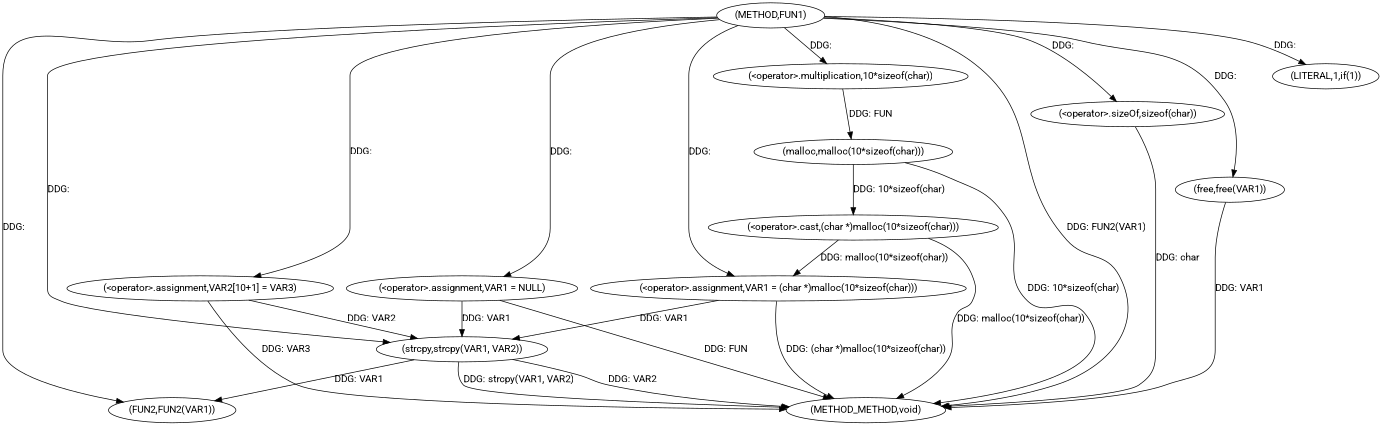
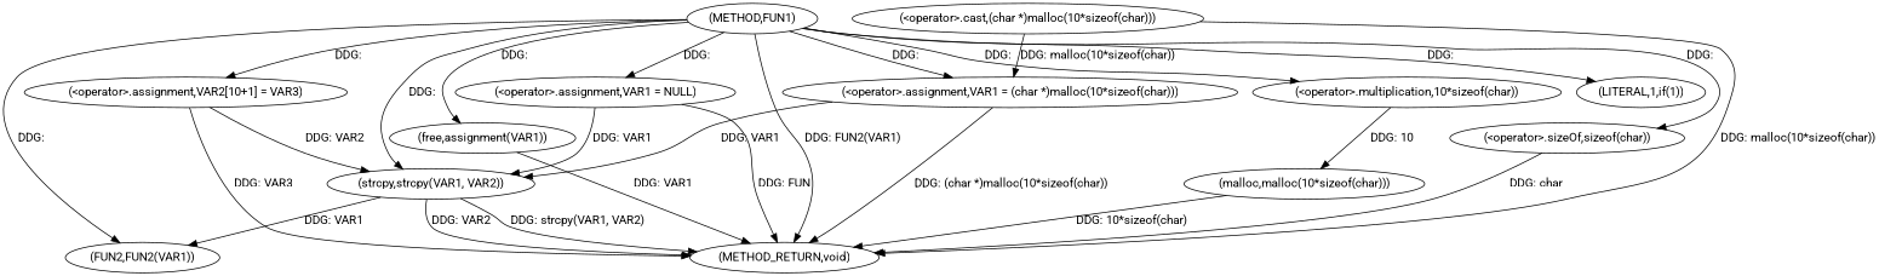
  digraph {
    fontname=Roboto
    node [fontname=Roboto]
    edge [fontname=Roboto]
    n1 [label="(METHOD,FUN1)"]
    n2 [label="(<operator>.assignment,VAR1 = NULL)"]
    n3 [label="(LITERAL,1,if(1))"]
    n4 [label="(<operator>.assignment,VAR1 = (char *)malloc(10*sizeof(char)))"]
    n5 [label="(<operator>.multiplication,10*sizeof(char))"]
    n6 [label="(<operator>.sizeOf,sizeof(char))"]
    n7 [label="(<operator>.assignment,VAR2[10+1] = VAR3)"]
    n8 [label="(strcpy,strcpy(VAR1, VAR2))"]
    n9 [label="(FUN2,FUN2(VAR1))"]
-   n10 [label="(free,free(VAR1))"]
-   n11 [label="(METHOD_METHOD,void)"]
+   n10 [label="(free,assignment(VAR1))"]
+   n11 [label="(METHOD_RETURN,void)"]
    n12 [label="(malloc,malloc(10*sizeof(char)))"]
    n13 [label="(<operator>.cast,(char *)malloc(10*sizeof(char)))"]
    n1 -> n2 [label="DDG: "]
    n1 -> n3 [label="DDG: "]
    n1 -> n4 [label="DDG: "]
    n1 -> n5 [label="DDG: "]
    n1 -> n6 [label="DDG: "]
    n1 -> n7 [label="DDG: "]
    n1 -> n8 [label="DDG: "]
    n1 -> n9 [label="DDG: "]
    n1 -> n10 [label="DDG: "]
    n1 -> n11 [label="DDG: FUN2(VAR1)"]
    n2 -> n8 [label="DDG: VAR1"]
    n2 -> n11 [label="DDG: FUN"]
    n4 -> n8 [label="DDG: VAR1"]
    n4 -> n11 [label="DDG: (char *)malloc(10*sizeof(char))"]
-   n5 -> n12 [label="DDG: FUN"]
+   n5 -> n12 [label="DDG: 10"]
    n6 -> n11 [label="DDG: char"]
    n7 -> n8 [label="DDG: VAR2"]
    n7 -> n11 [label="DDG: VAR3"]
    n8 -> n9 [label="DDG: VAR1"]
    n8 -> n11 [label="DDG: VAR2"]
    n8 -> n11 [label="DDG: strcpy(VAR1, VAR2)"]
    n10 -> n11 [label="DDG: VAR1"]
    n12 -> n11 [label="DDG: 10*sizeof(char)"]
-   n12 -> n13 [label="DDG: 10*sizeof(char)"]
    n13 -> n4 [label="DDG: malloc(10*sizeof(char))"]
    n13 -> n11 [label="DDG: malloc(10*sizeof(char))"]
  }
